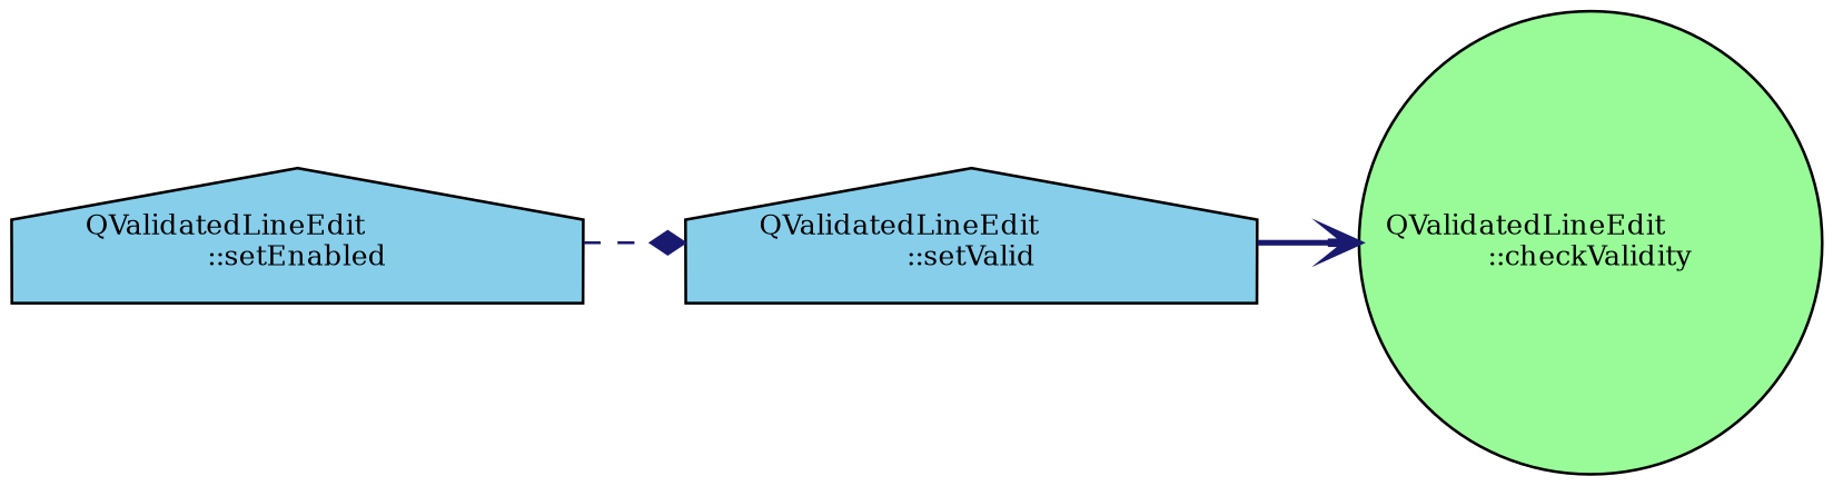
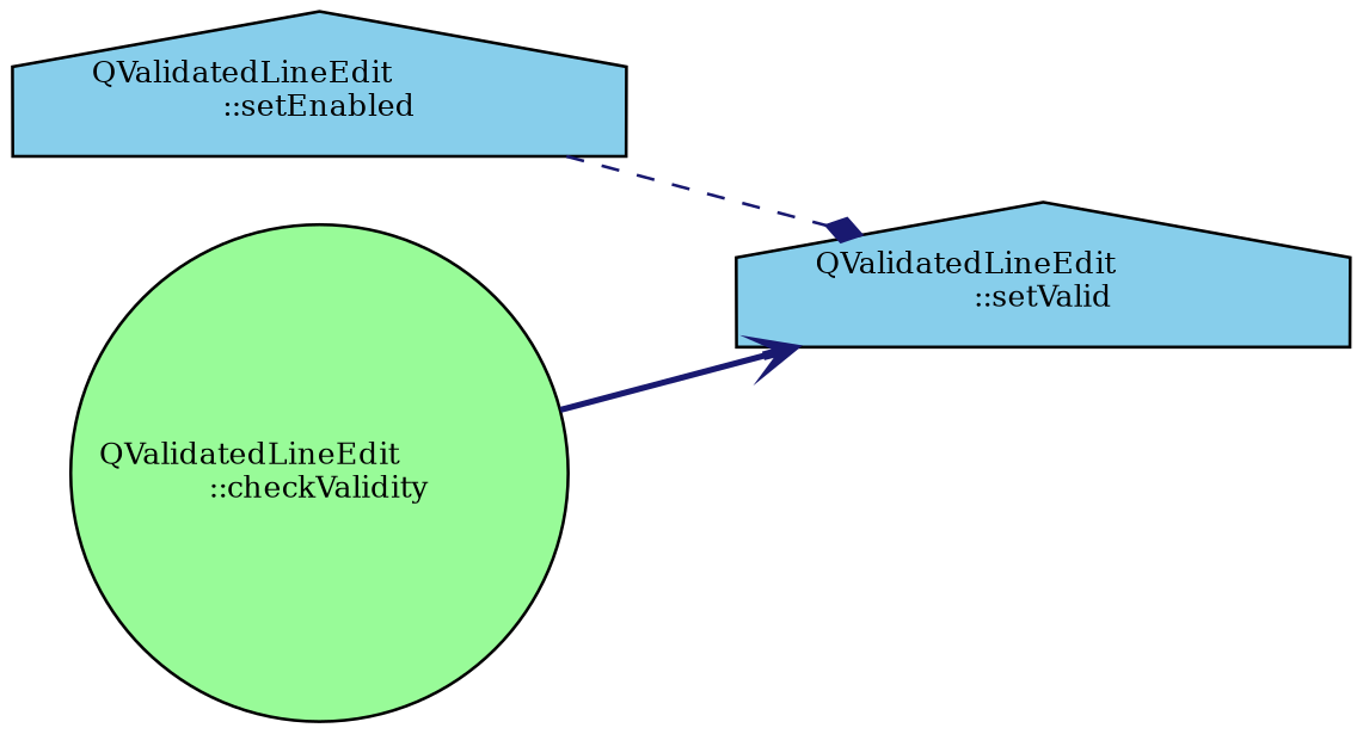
  digraph {
    fontname="DejaVu Serif"
    rankdir=LR
    node [color=black fillcolor=skyblue fontname="DejaVu Serif" fontsize=10 shape=house style=filled]
    edge [color=midnightblue fontname="DejaVu Serif" fontsize=10 labelfontname=Helvetica labelfontsize=10]
    n1 [fontcolor=black height=0.2 label="QValidatedLineEdit\l::setEnabled" width=0.4]
    n2 [height=0.2 label="QValidatedLineEdit\l::setValid" width=0.4]
    n3 [fillcolor=palegreen height=0.2 label="QValidatedLineEdit\l::checkValidity" shape=circle width=0.4]
    n1 -> n2 [arrowhead=diamond style=dashed]
-   n2 -> n3 [arrowhead=vee style=bold]
+   n3 -> n2 [arrowhead=vee style=bold]
  }
